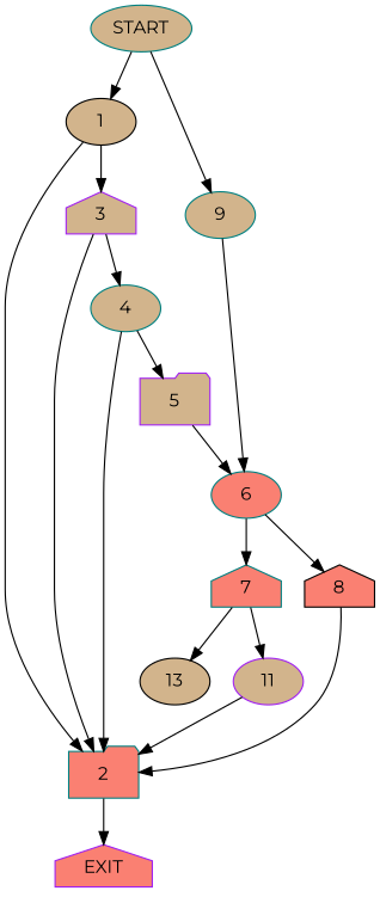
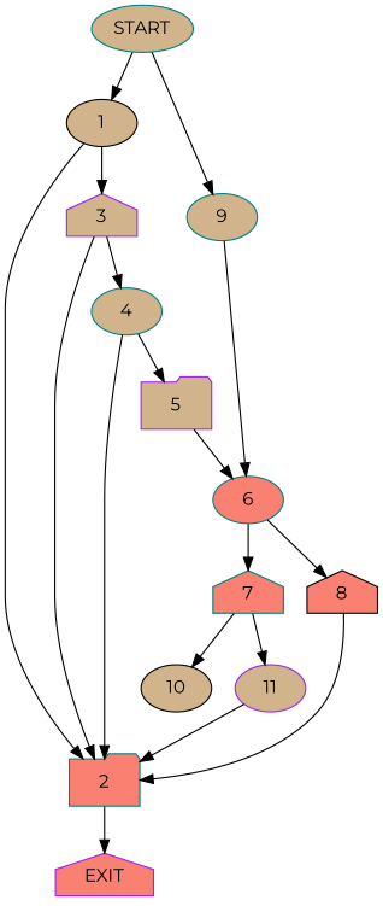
  digraph {
    fontname=Montserrat
    node [color=teal fillcolor=tan fontname=Montserrat shape=ellipse style=filled]
    edge [fontname=Montserrat]
    n1 [label=START]
    1 [color=black]
    9
    2 [fillcolor=salmon shape=folder]
    3 [color=purple shape=house]
    6 [fillcolor=salmon]
    n7 [color=purple fillcolor=salmon label=EXIT shape=house]
    4
    5 [color=purple shape=folder]
    7 [fillcolor=salmon shape=house]
    8 [color=black fillcolor=salmon shape=house]
-   10 [color=black label=13]
+   10 [color=black]
    11 [color=purple]
    n1 -> 1
    n1 -> 9
    1 -> 2
    1 -> 3
    9 -> 6
    2 -> n7
    3 -> 2
    3 -> 4
    6 -> 7
    6 -> 8
    4 -> 2
    4 -> 5
    5 -> 6
    7 -> 10
    7 -> 11
    8 -> 2
    11 -> 2
  }
